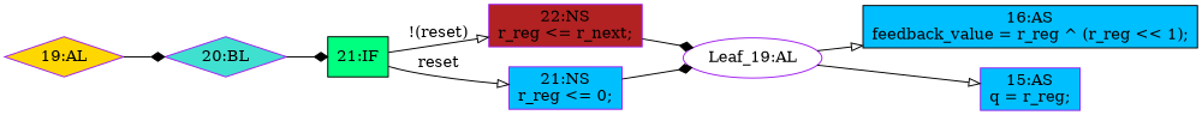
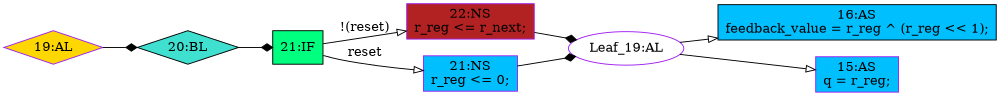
  strict digraph {
    rankdir=LR
    node [color=purple fillcolor=deepskyblue shape=box statements="[]" style=filled typ=NonblockingSubstitution]
    edge [arrowhead=diamond cond="[]" lineno=None]
    n1 [ast="<pyverilog.vparser.ast.Always object at 0x7f525d2fd4d0>" clk_sens=True fillcolor=gold label="19:AL" sens="['clk']" shape=diamond typ=Always use_var="['reset', 'r_next']"]
-   n2 [ast="<pyverilog.vparser.ast.Block object at 0x7f525d2fdd10>" fillcolor=turquoise label="20:BL" shape=diamond typ=Block]
+   n2 [ast="<pyverilog.vparser.ast.Block object at 0x7f525d2fdd10>" color=black fillcolor=turquoise label="20:BL" shape=diamond typ=Block]
    n3 [ast="<pyverilog.vparser.ast.IfStatement object at 0x7f525d2e6ad0>" color=black fillcolor=springgreen label="21:IF" typ=IfStatement]
    n4 [ast="<pyverilog.vparser.ast.NonblockingSubstitution object at 0x7f525d2e6090>" fillcolor=firebrick label="22:NS\nr_reg <= r_next;" statements="[<pyverilog.vparser.ast.NonblockingSubstitution object at 0x7f525d2e6090>]"]
    n5 [ast="<pyverilog.vparser.ast.NonblockingSubstitution object at 0x7f525d2e6950>" label="21:NS\nr_reg <= 0;" statements="[<pyverilog.vparser.ast.NonblockingSubstitution object at 0x7f525d2e6950>]"]
    n6 [def_var="['r_reg']" label="Leaf_19:AL" shape=ellipse fillcolor="" statements="" style="" typ=""]
    n7 [ast="<pyverilog.vparser.ast.Assign object at 0x7f525d2e3890>" color=black def_var="['feedback_value']" label="16:AS\nfeedback_value = r_reg ^ (r_reg << 1);" typ=Assign use_var="['r_reg', 'r_reg']"]
    n8 [ast="<pyverilog.vparser.ast.Assign object at 0x7f525d296750>" def_var="['q']" label="15:AS\nq = r_reg;" typ=Assign use_var="['r_reg']"]
    n1 -> n2
    n2 -> n3
    n3 -> n4 [arrowhead=onormal cond="['reset']" label="!(reset)" lineno=21]
    n3 -> n5 [arrowhead=onormal cond="['reset']" label=reset lineno=21]
    n4 -> n6
    n5 -> n6
    n6 -> n7 [arrowhead=onormal cond="" lineno=""]
    n6 -> n8 [arrowhead=onormal cond="" lineno=""]
  }
